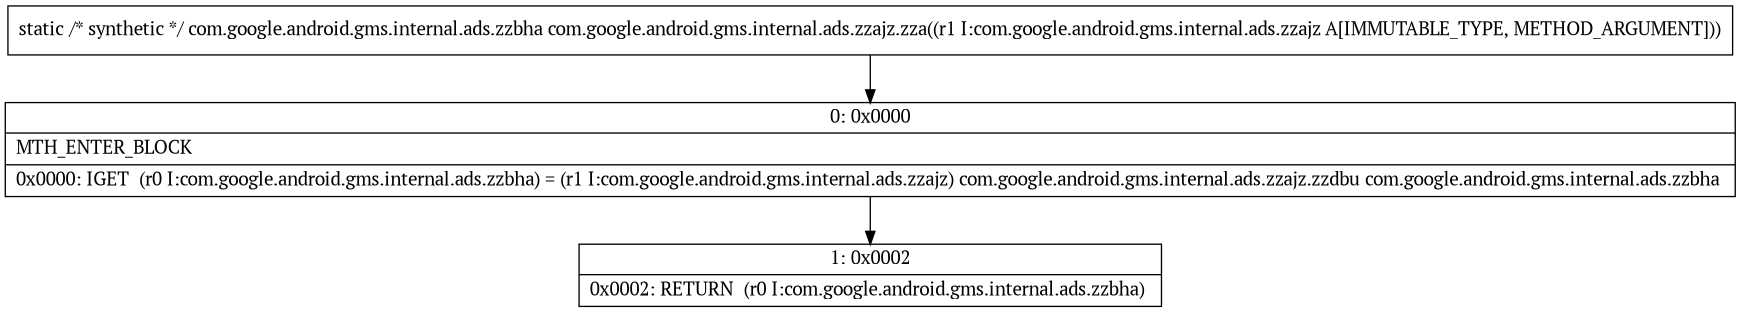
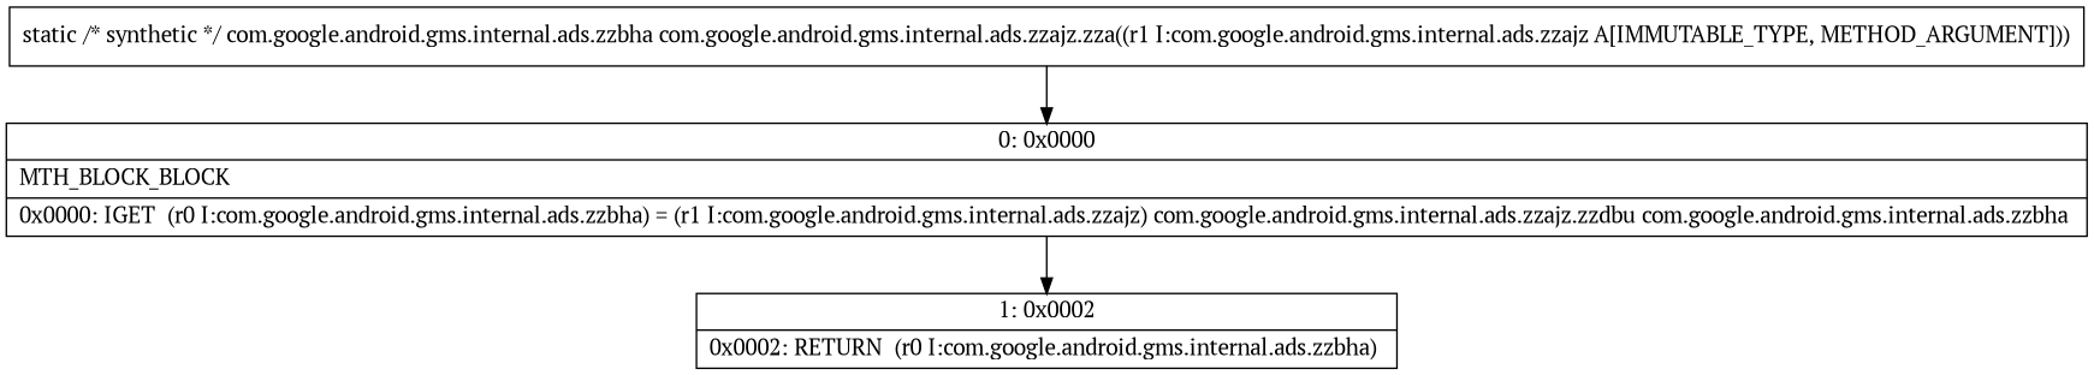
  digraph {
    fontname="PT Serif"
    node [shape=record fontname="PT Serif"]
    edge [fontname="PT Serif"]
-   n1 [label="{0\:\ 0x0000|MTH_ENTER_BLOCK\l|0x0000: IGET  (r0 I:com.google.android.gms.internal.ads.zzbha) = (r1 I:com.google.android.gms.internal.ads.zzajz) com.google.android.gms.internal.ads.zzajz.zzdbu com.google.android.gms.internal.ads.zzbha \l}"]
+   n1 [label="{0\:\ 0x0000|MTH_BLOCK_BLOCK\l|0x0000: IGET  (r0 I:com.google.android.gms.internal.ads.zzbha) = (r1 I:com.google.android.gms.internal.ads.zzajz) com.google.android.gms.internal.ads.zzajz.zzdbu com.google.android.gms.internal.ads.zzbha \l}"]
    n2 [label="{1\:\ 0x0002|0x0002: RETURN  (r0 I:com.google.android.gms.internal.ads.zzbha) \l}"]
    n3 [label="{static \/* synthetic *\/ com.google.android.gms.internal.ads.zzbha com.google.android.gms.internal.ads.zzajz.zza((r1 I:com.google.android.gms.internal.ads.zzajz A[IMMUTABLE_TYPE, METHOD_ARGUMENT])) }"]
    n1 -> n2
    n3 -> n1
  }
